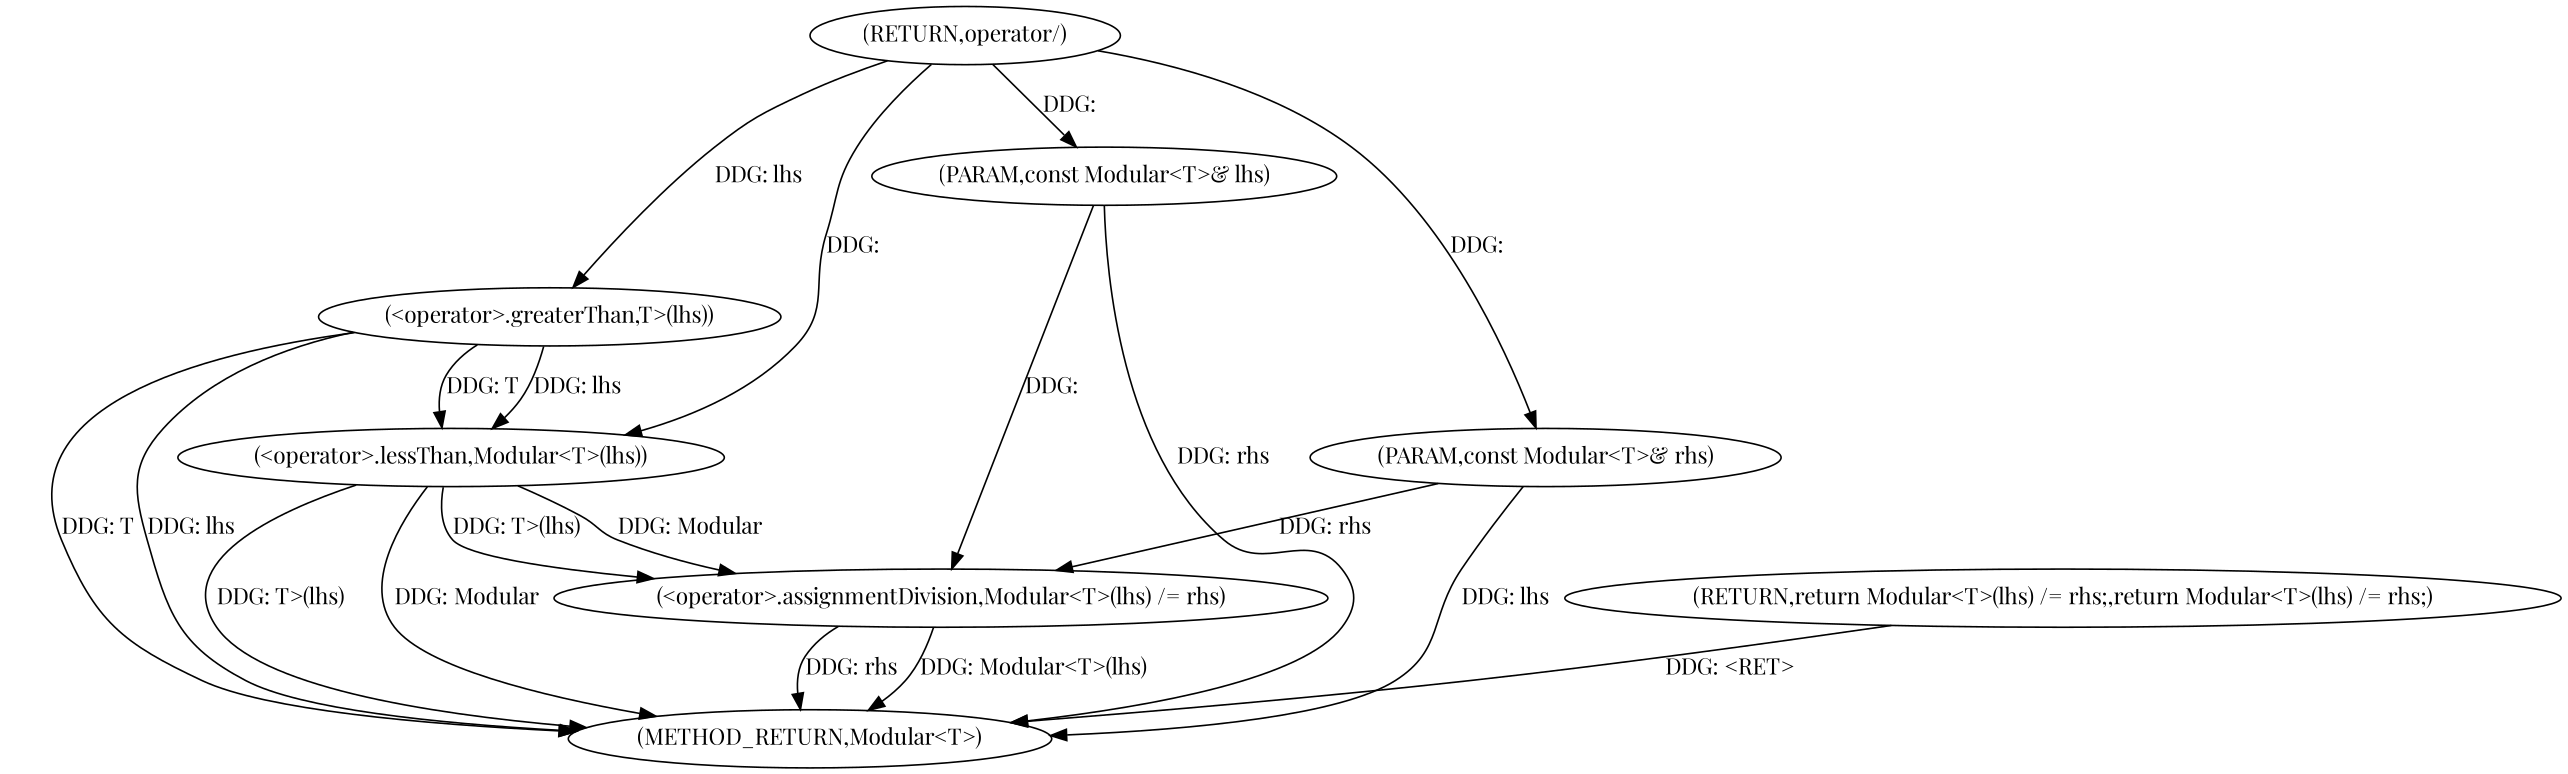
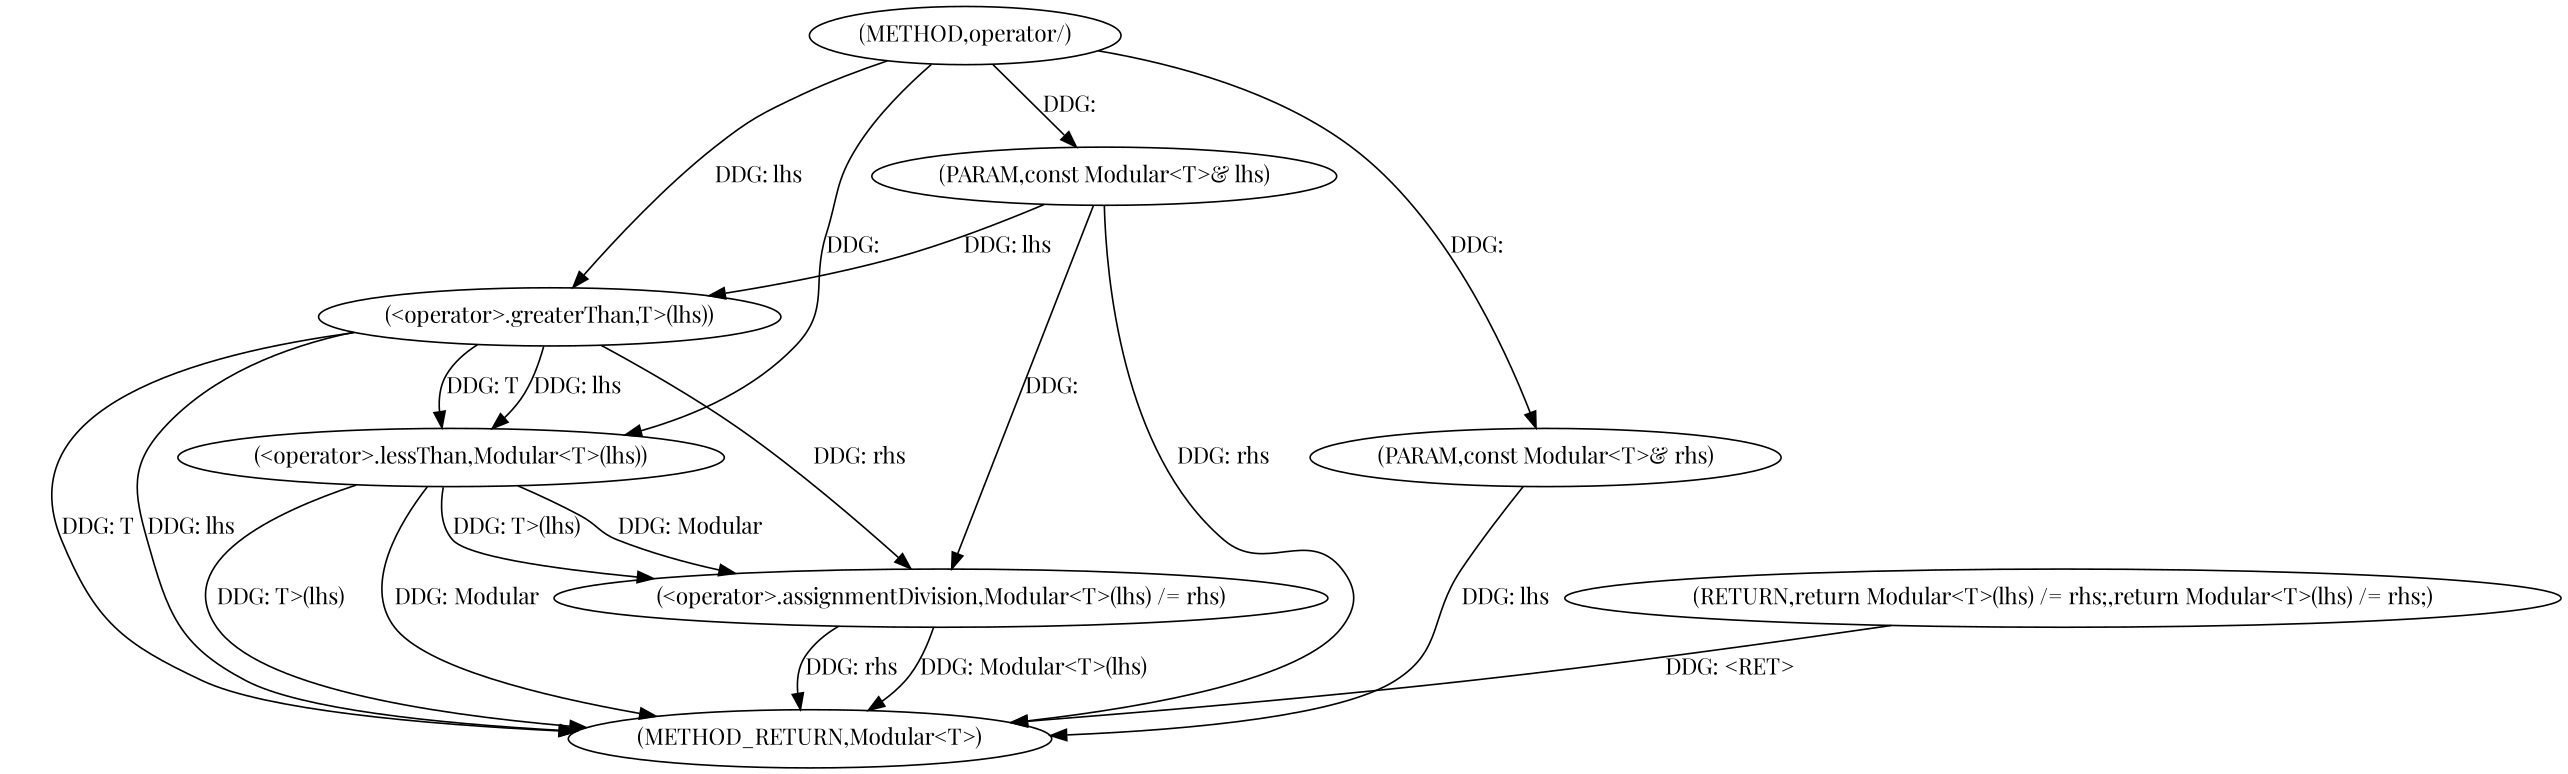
  digraph {
    fontname="Playfair Display"
    node [fontname="Playfair Display"]
    edge [fontname="Playfair Display"]
-   n1 [label="(RETURN,operator/)"]
+   n1 [label="(METHOD,operator/)"]
    n2 [label="(PARAM,const Modular<T>& lhs)"]
    n3 [label="(PARAM,const Modular<T>& rhs)"]
    n4 [label="(<operator>.lessThan,Modular<T>(lhs))"]
    n5 [label="(<operator>.greaterThan,T>(lhs))"]
    n6 [label="(<operator>.assignmentDivision,Modular<T>(lhs) /= rhs)"]
    n7 [label="(METHOD_RETURN,Modular<T>)"]
    n8 [label="(RETURN,return Modular<T>(lhs) /= rhs;,return Modular<T>(lhs) /= rhs;)"]
    n1 -> n2 [label="DDG: "]
    n1 -> n3 [label="DDG: "]
    n1 -> n4 [label="DDG: "]
    n1 -> n5 [label="DDG: lhs"]
+   n2 -> n5 [label="DDG: lhs"]
    n2 -> n6 [label="DDG: "]
    n2 -> n7 [label="DDG: rhs"]
-   n3 -> n6 [label="DDG: rhs"]
+   n5 -> n6 [label="DDG: rhs"]
    n3 -> n7 [label="DDG: lhs"]
    n4 -> n6 [label="DDG: T>(lhs)"]
    n4 -> n6 [label="DDG: Modular"]
    n4 -> n7 [label="DDG: T>(lhs)"]
    n4 -> n7 [label="DDG: Modular"]
    n5 -> n4 [label="DDG: T"]
    n5 -> n4 [label="DDG: lhs"]
    n5 -> n7 [label="DDG: lhs"]
    n5 -> n7 [label="DDG: T"]
    n6 -> n7 [label="DDG: Modular<T>(lhs)"]
    n6 -> n7 [label="DDG: rhs"]
    n8 -> n7 [label="DDG: <RET>"]
  }
